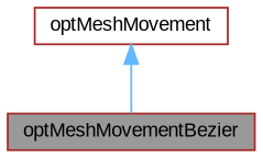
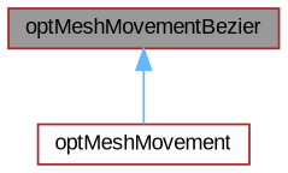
  digraph {
    fontname="Liberation Sans"
    node [color=brown fontname="Liberation Sans" fontsize=10 shape=box style=filled]
    n1 [fillcolor=grey60 fontcolor=black height=0.2 label=optMeshMovementBezier width=0.4]
    n2 [fillcolor=white height=0.2 label=optMeshMovement width=0.4]
-   n2 -> n1 [color=steelblue1 dir=back fontname="Liberation Sans" fontsize=10 labelfontname=Helvetica labelfontsize=10 style=solid]
+   n1 -> n2 [color=steelblue1 dir=back fontname="Liberation Sans" fontsize=10 labelfontname=Helvetica labelfontsize=10 style=solid]
  }
